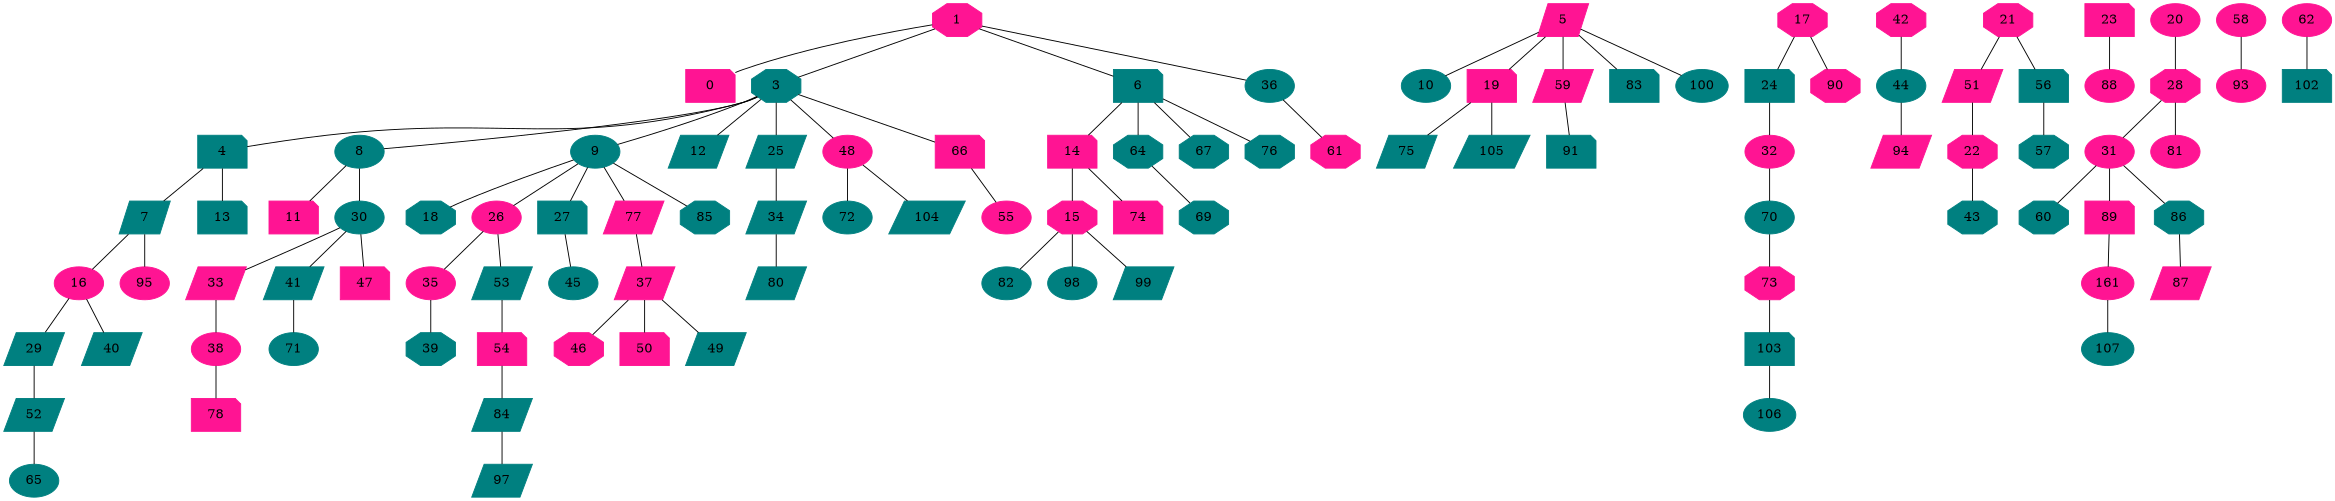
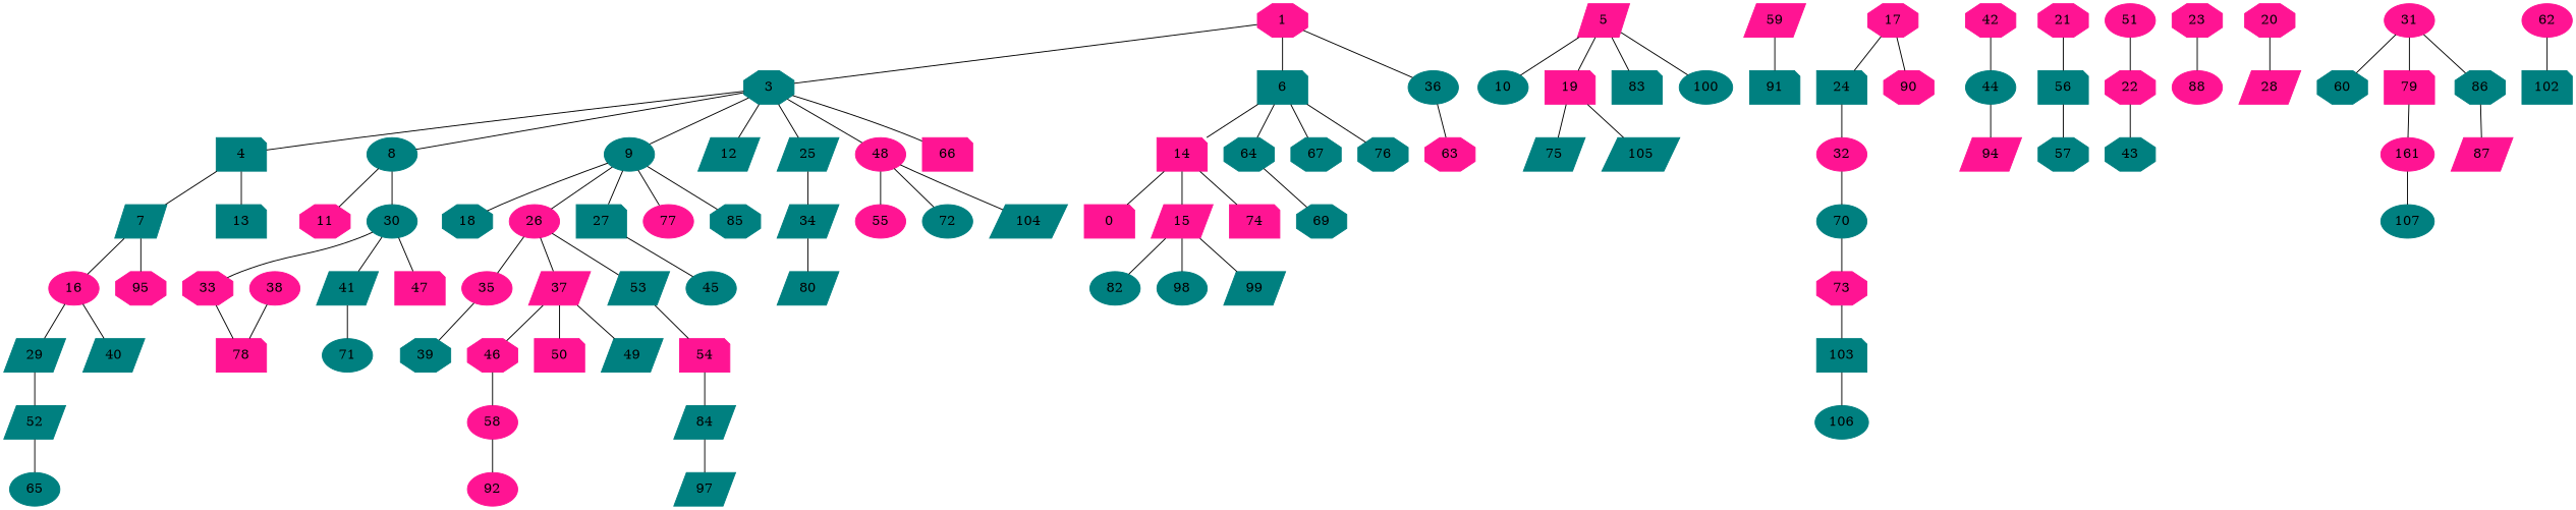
  graph {
    node [color=teal shape=ellipse style=filled]
    1 [color=deeppink shape=octagon]
    n2 [color=deeppink label=0 shape=note]
    3 [shape=octagon]
    6 [shape=note]
    36
    4 [shape=note]
    8
    9
    12 [shape=parallelogram]
    25 [shape=parallelogram]
    48 [color=deeppink]
    66 [color=deeppink shape=note]
    5 [color=deeppink shape=parallelogram]
    10
    19 [color=deeppink shape=note]
    59 [color=deeppink shape=parallelogram]
    83 [shape=note]
    100
    14 [color=deeppink shape=note]
    64 [shape=octagon]
    67 [shape=octagon]
    76 [shape=octagon]
    17 [color=deeppink shape=octagon]
    24 [shape=note]
    90 [color=deeppink shape=octagon]
-   63 [color=deeppink shape=octagon label=61]
+   63 [color=deeppink shape=octagon]
    42 [color=deeppink shape=octagon]
    44
    7 [shape=parallelogram]
    13 [shape=note]
-   11 [color=deeppink shape=note]
+   11 [color=deeppink shape=octagon]
    30
    18 [shape=octagon]
    26 [color=deeppink]
    27 [shape=note]
-   77 [color=deeppink shape=parallelogram]
+   77 [color=deeppink]
    85 [shape=octagon]
    34 [shape=parallelogram]
    55 [color=deeppink]
    72
    104 [shape=parallelogram]
    16 [color=deeppink]
-   95 [color=deeppink]
+   95 [color=deeppink shape=octagon]
    75 [shape=parallelogram]
    105 [shape=parallelogram]
    21 [color=deeppink shape=octagon]
-   51 [color=deeppink shape=parallelogram]
+   51 [color=deeppink]
    56 [shape=note]
    91 [shape=note]
-   15 [color=deeppink shape=octagon]
+   15 [color=deeppink shape=parallelogram]
    74 [color=deeppink shape=note]
    69 [shape=octagon]
    29 [shape=parallelogram]
    40 [shape=parallelogram]
-   33 [color=deeppink shape=parallelogram]
+   33 [color=deeppink shape=octagon]
    41 [shape=parallelogram]
    47 [color=deeppink shape=note]
    35 [color=deeppink]
    37 [color=deeppink shape=parallelogram]
    53 [shape=parallelogram]
    45
    82
    98
    99 [shape=parallelogram]
-   23 [color=deeppink shape=note]
+   23 [color=deeppink shape=octagon]
    88 [color=deeppink]
    52 [shape=parallelogram]
    32 [color=deeppink]
-   20 [color=deeppink]
-   28 [color=deeppink shape=octagon]
+   20 [color=deeppink shape=octagon]
+   28 [color=deeppink shape=parallelogram]
    22 [color=deeppink shape=octagon]
    43 [shape=octagon]
    31 [color=deeppink]
-   81 [color=deeppink]
    57 [shape=octagon]
    70
    80 [shape=parallelogram]
    39 [shape=octagon]
    46 [color=deeppink shape=octagon]
    50 [color=deeppink shape=note]
    49 [shape=parallelogram]
    58 [color=deeppink]
    54 [color=deeppink shape=note]
    60 [shape=octagon]
-   79 [color=deeppink shape=note label=89]
+   79 [color=deeppink shape=note]
    86 [shape=octagon]
    65
    38 [color=deeppink]
    71
    n90 [color=deeppink label=161]
    87 [color=deeppink shape=parallelogram]
    73 [color=deeppink shape=octagon]
    78 [color=deeppink shape=note]
    94 [color=deeppink shape=parallelogram]
-   93 [color=deeppink]
+   93 [color=deeppink label=92]
    84 [shape=parallelogram]
    97 [shape=parallelogram]
    62 [color=deeppink]
    102 [shape=note]
    103 [shape=note]
    106
    107
-   1 -- n2
+   14 -- n2
    1 -- 3
    1 -- 6
    1 -- 36
    3 -- 4
    3 -- 8
    3 -- 9
    3 -- 12
    3 -- 25
    3 -- 48
    3 -- 66
    6 -- 14
    6 -- 64
    6 -- 67
    6 -- 76
    36 -- 63
    4 -- 7
    4 -- 13
    8 -- 11
    8 -- 30
    9 -- 18
    9 -- 26
    9 -- 27
    9 -- 77
    9 -- 85
    25 -- 34
-   66 -- 55
+   48 -- 55
    48 -- 72
    48 -- 104
    5 -- 10
    5 -- 19
-   5 -- 59
    5 -- 83
    5 -- 100
    19 -- 75
    19 -- 105
    59 -- 91
    14 -- 15
    14 -- 74
    64 -- 69
    17 -- 24
    17 -- 90
    24 -- 32
    42 -- 44
    44 -- 94
    7 -- 16
    7 -- 95
    30 -- 33
    30 -- 41
    30 -- 47
    26 -- 35
-   77 -- 37
+   26 -- 37
    26 -- 53
    27 -- 45
    34 -- 80
    16 -- 29
    16 -- 40
-   21 -- 51
    21 -- 56
    51 -- 22
    56 -- 57
    15 -- 82
    15 -- 98
    15 -- 99
    29 -- 52
-   33 -- 38
+   33 -- 78
    41 -- 71
    35 -- 39
    37 -- 46
    37 -- 50
    37 -- 49
    53 -- 54
    23 -- 88
    52 -- 65
    32 -- 70
    20 -- 28
-   28 -- 31
-   28 -- 81
    22 -- 43
    31 -- 60
    31 -- 79
    31 -- 86
    70 -- 73
+   46 -- 58
    58 -- 93
    54 -- 84
    79 -- n90
    86 -- 87
    38 -- 78
    n90 -- 107
    73 -- 103
    84 -- 97
    62 -- 102
    103 -- 106
  }
